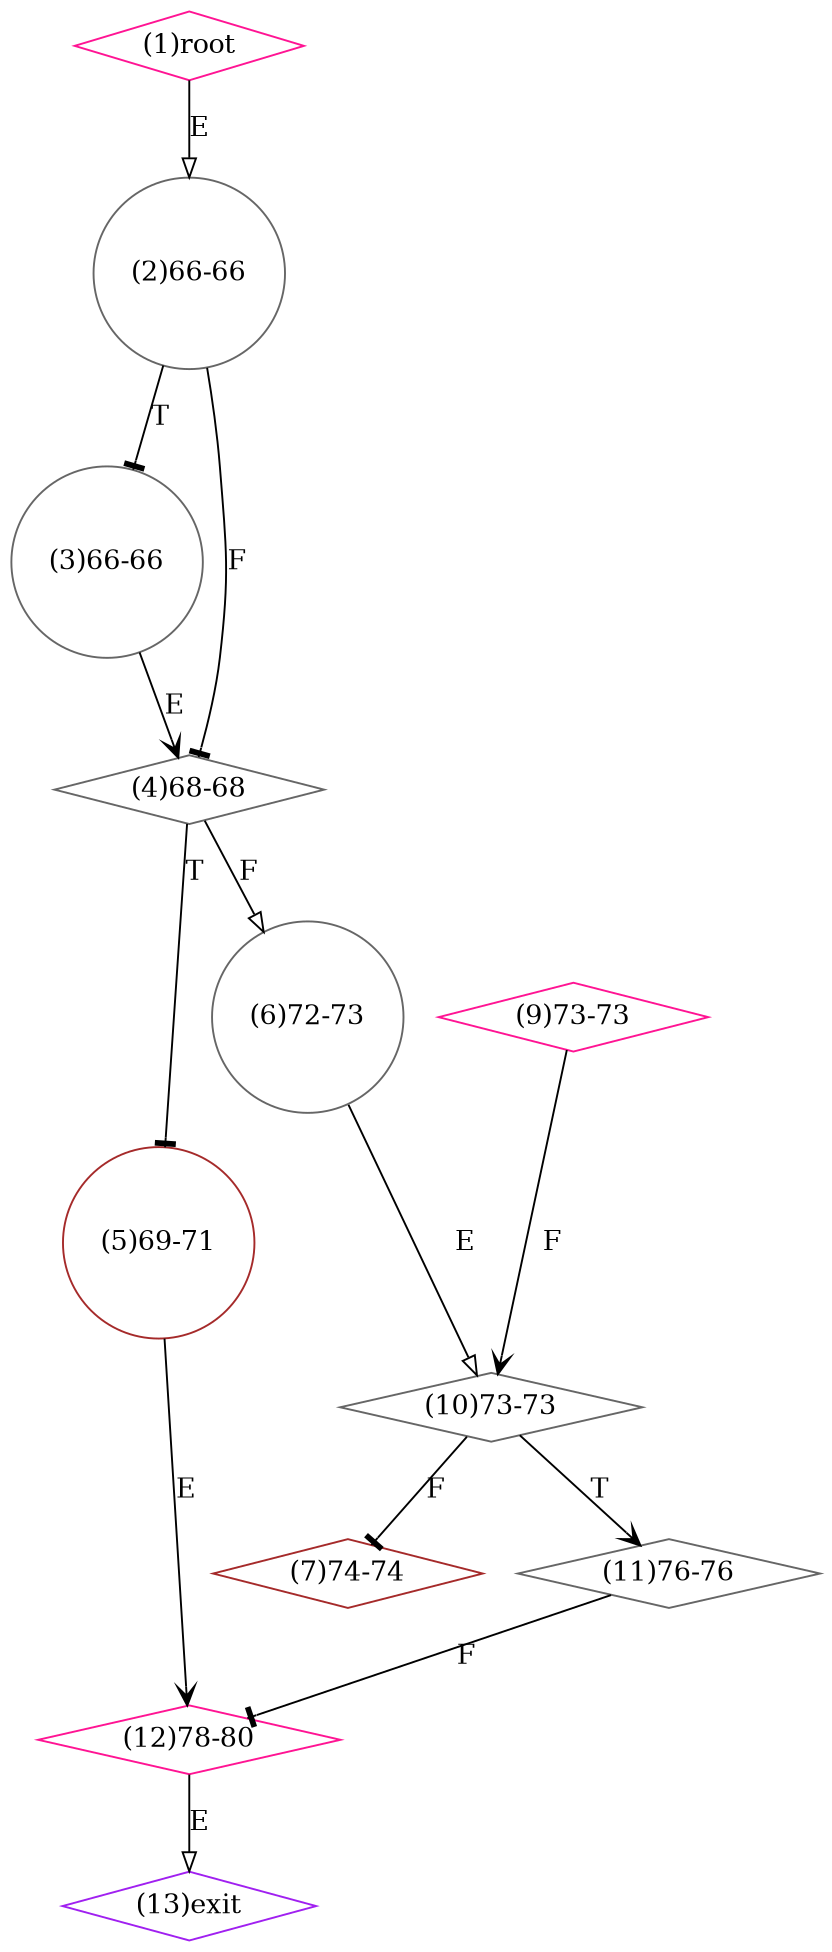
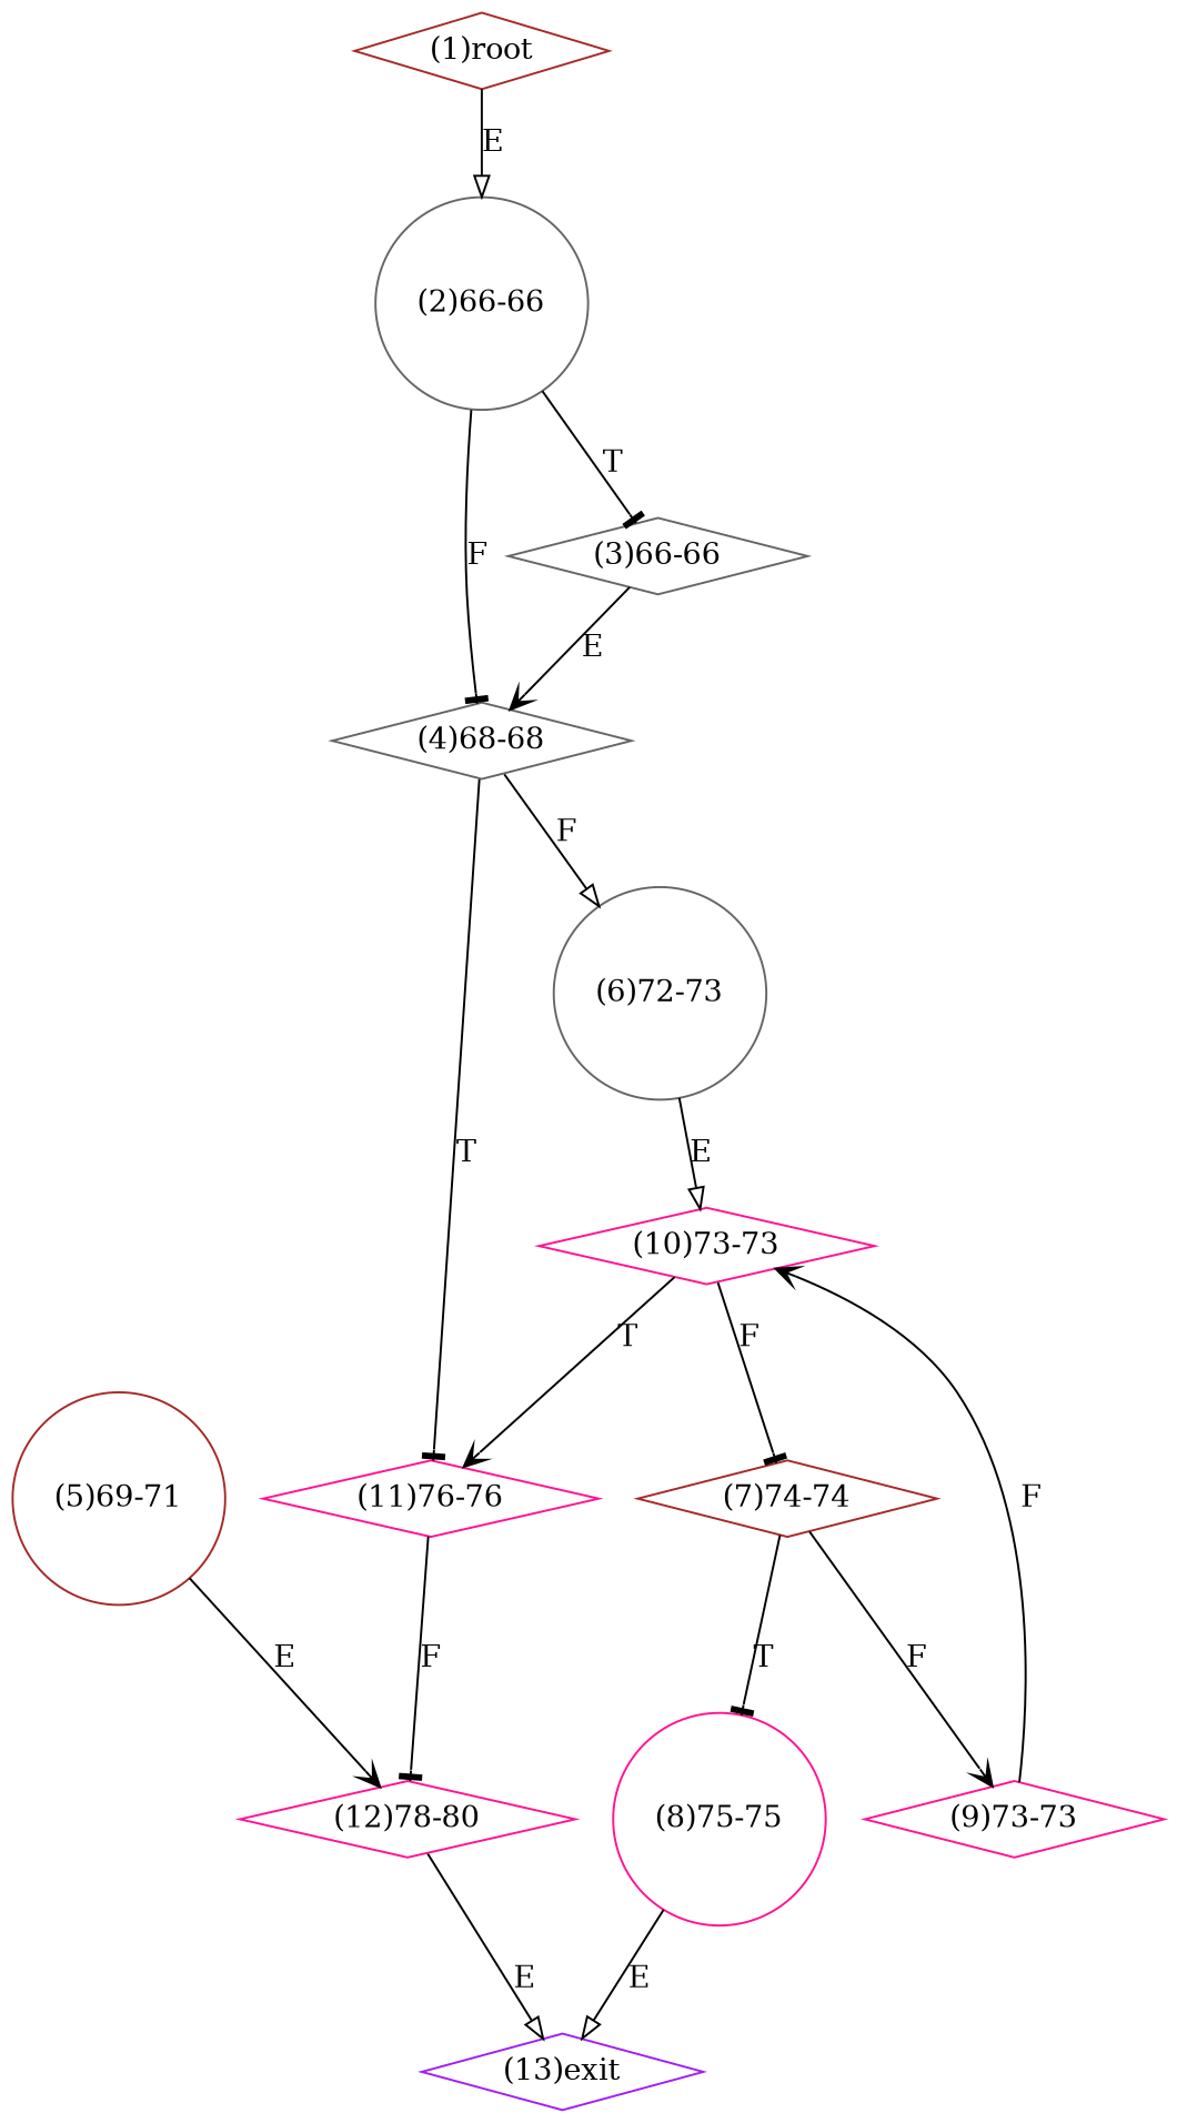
  digraph {
    node [color=gray40 shape=diamond]
    edge [arrowhead=tee]
-   n1 [color=deeppink label="(1)root"]
+   n1 [color=brown label="(1)root"]
    n2 [label="(2)66-66" shape=circle]
-   n3 [label="(3)66-66" shape=circle]
+   n3 [label="(3)66-66"]
    n4 [label="(4)68-68"]
    n5 [color=brown label="(5)69-71" shape=circle]
    n6 [label="(6)72-73" shape=circle]
    n7 [color=deeppink label="(12)78-80"]
-   n8 [label="(10)73-73"]
+   n8 [color=deeppink label="(10)73-73"]
    n9 [color=purple label="(13)exit"]
    n10 [color=brown label="(7)74-74"]
-   n11 [label="(11)76-76"]
+   n11 [color=deeppink label="(11)76-76"]
+   n12 [color=deeppink label="(8)75-75" shape=circle]
    n13 [color=deeppink label="(9)73-73"]
    n1 -> n2 [arrowhead=onormal label=E]
    n2 -> n3 [label=T]
    n2 -> n4 [label=F]
    n3 -> n4 [arrowhead=vee label=E]
-   n4 -> n5 [label=T]
+   n4 -> n11 [label=T]
    n4 -> n6 [arrowhead=onormal label=F]
    n5 -> n7 [arrowhead=vee label=E]
    n6 -> n8 [arrowhead=onormal label=E]
    n7 -> n9 [arrowhead=onormal label=E]
    n8 -> n10 [label=F]
    n8 -> n11 [arrowhead=vee label=T]
+   n10 -> n12 [label=T]
+   n10 -> n13 [arrowhead=vee label=F]
    n11 -> n7 [label=F]
+   n12 -> n9 [arrowhead=onormal label=E]
    n13 -> n8 [arrowhead=vee label=F]
  }
